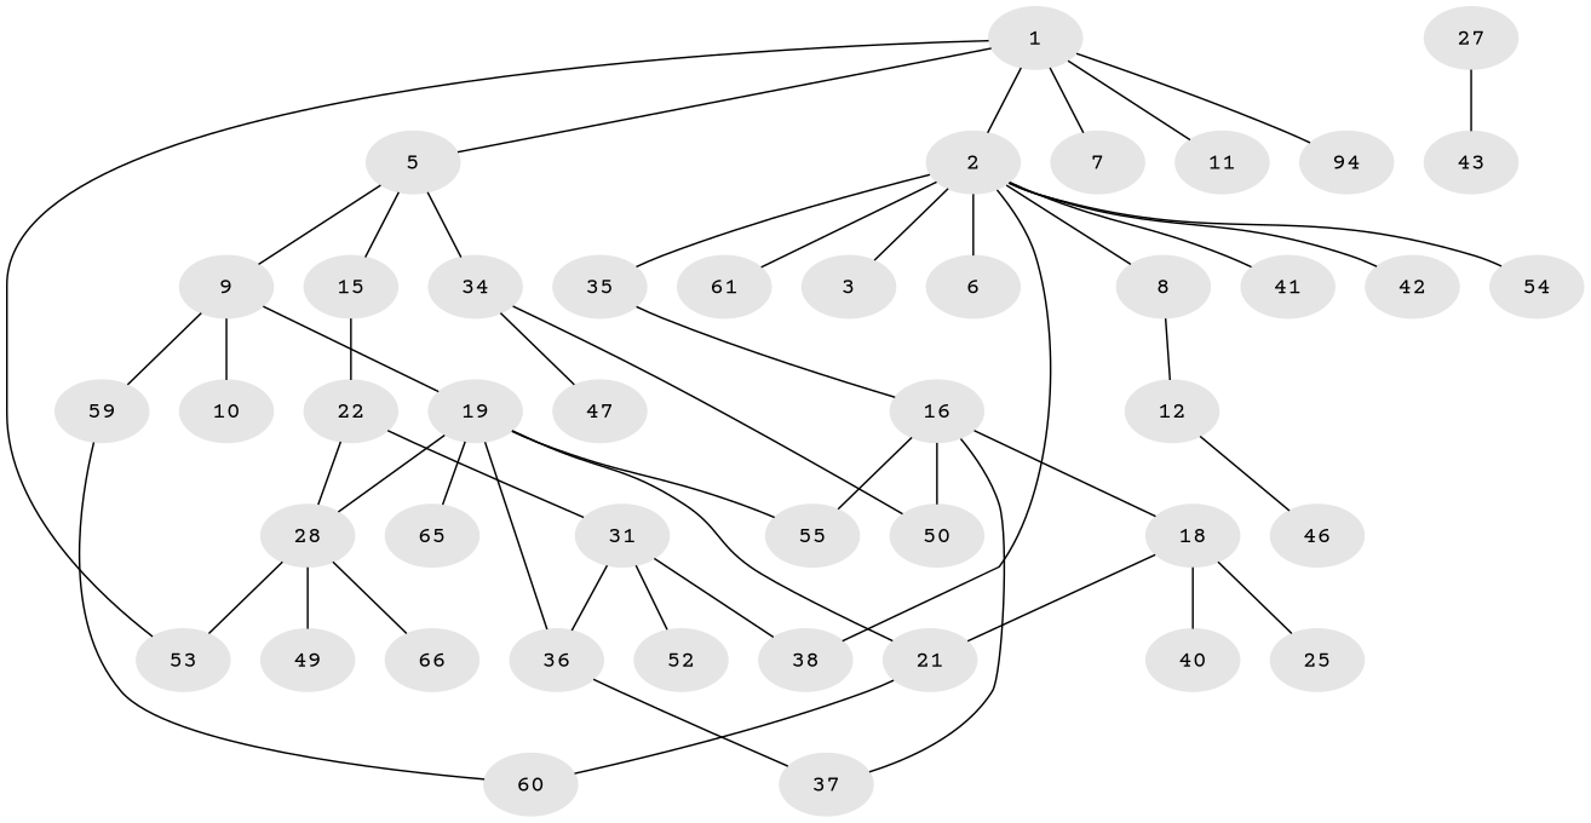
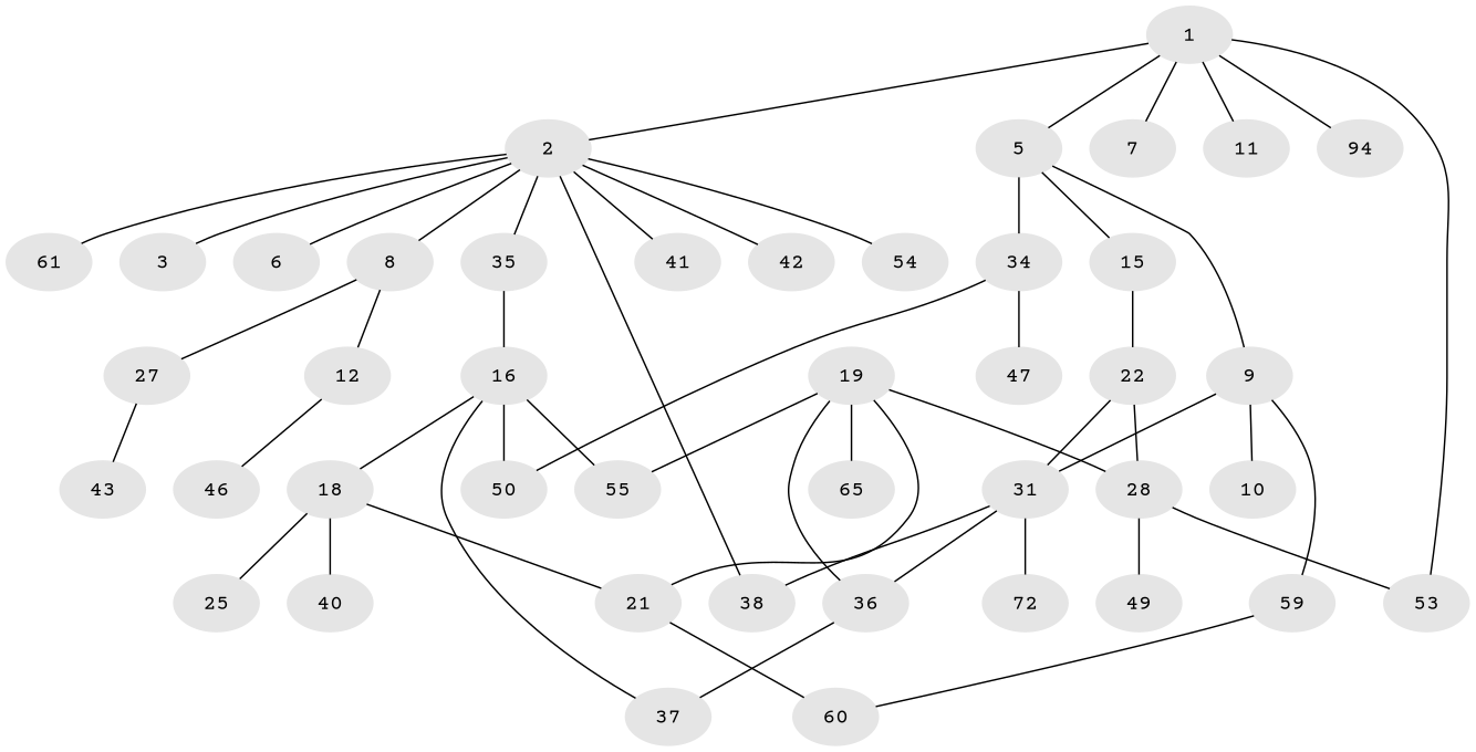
  graph {
    fontname="Courier Prime"
    node [color=gray90 fontname="Courier Prime" style=filled]
    edge [fontname="Courier Prime"]
    1 [super="+4"]
    2 [super="+14"]
    5 [super="+23"]
    7
    11
    n6 [label=94]
    53 [super="+57"]
    3
    6 [super="+64"]
    8
    35
    38 [super="+48"]
    41
    42
    54
    61
    9 [super="+13"]
    15 [super="+56"]
    34 [super="+67"]
    12 [super="+45"]
    27 [super="+32"]
    16 [super="+33"]
    10 [super="+17"]
    19 [super="+20"]
    59
    22 [super="+30"]
    28 [super="+29"]
    31 [super="+39"]
    50
    47
    46
    18 [super="+24"]
    37 [super="+51"]
    55
    43
    21 [super="+26"]
    36 [super="+58"]
    65
    60 [super="+69"]
    25 [super="+63"]
    40 [super="+62"]
    49 [super="+68"]
-   66
-   52
+   52 [label=72]
    1 -- 2
    1 -- 5
    1 -- 7
    1 -- 11
    1 -- n6
    1 -- 53
    2 -- 3
    2 -- 6
    2 -- 8
    2 -- 35
    2 -- 38
    2 -- 41
    2 -- 42
    2 -- 54
    2 -- 61
    5 -- 9
    5 -- 15
    5 -- 34
    8 -- 12
+   8 -- 27
    35 -- 16
    9 -- 10
-   9 -- 19
+   9 -- 31
    9 -- 59
    15 -- 22
    34 -- 50
    34 -- 47
    12 -- 46
    27 -- 43
    16 -- 50
    16 -- 18
    16 -- 37
    16 -- 55
    19 -- 28
    19 -- 55
    19 -- 21
    19 -- 36
    19 -- 65
    59 -- 60
    22 -- 28
    22 -- 31
    28 -- 53
    28 -- 49
-   28 -- 66
    31 -- 38
    31 -- 36
    31 -- 52
    18 -- 21
    18 -- 25
    18 -- 40
    21 -- 60
    36 -- 37
  }
